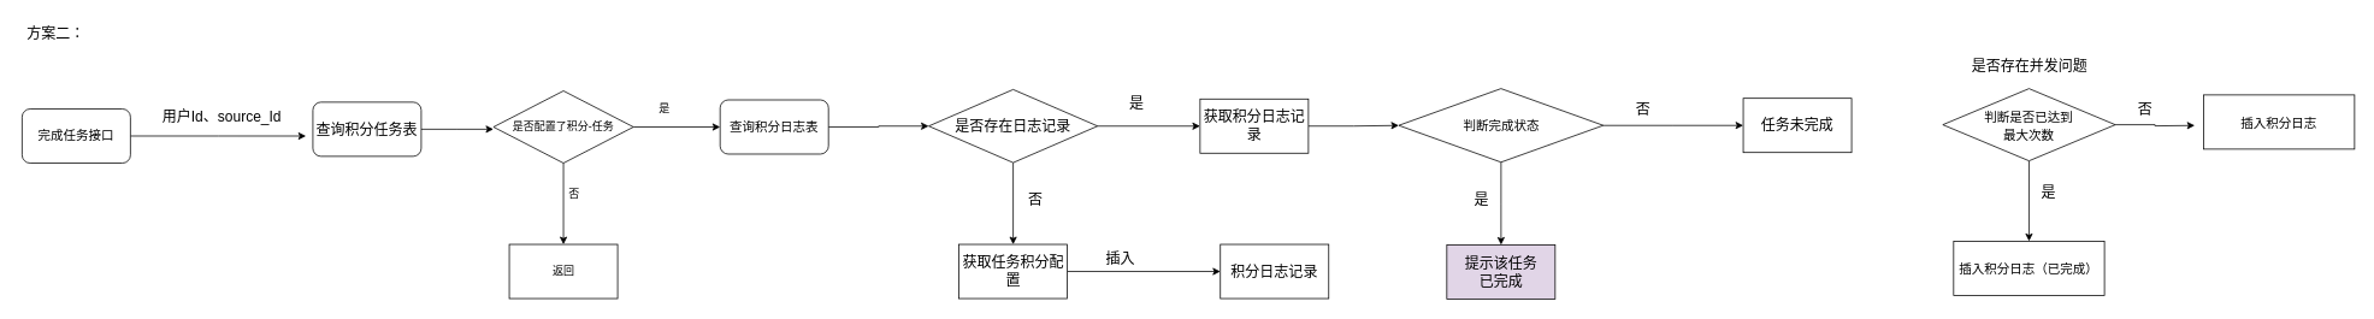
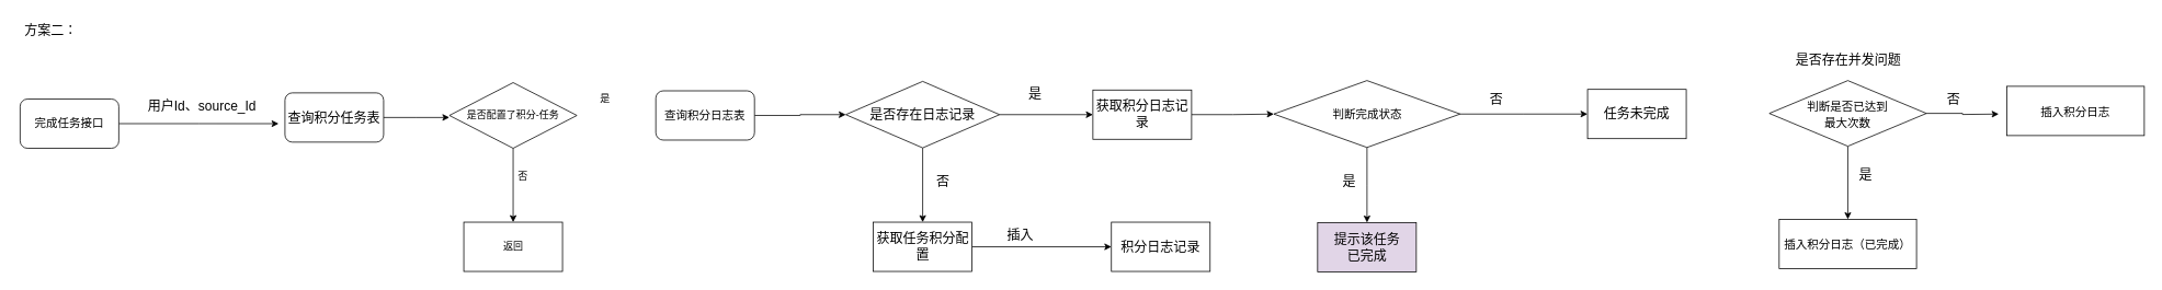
  <mxCell id="0" />
  <mxCell id="1" parent="0" />
  <mxCell id="2" style="edgeStyle=orthogonalEdgeStyle;rounded=0;orthogonalLoop=1;jettySize=auto;html=1;" edge="1" parent="1" source="3"><mxGeometry relative="1" as="geometry"><mxPoint x="338.333" y="150.02" as="targetPoint" /></mxGeometry></mxCell>
  <mxCell id="3" value="完成任务接口" style="rounded=1;whiteSpace=wrap;html=1;fontSize=14;" vertex="1" parent="1"><mxGeometry x="24" y="120.02" width="120" height="60" as="geometry" /></mxCell>
  <mxCell id="4" value="方案二：" style="text;html=1;align=center;verticalAlign=middle;resizable=0;points=[];autosize=1;strokeColor=none;fillColor=none;fontSize=16;" vertex="1" parent="1"><mxGeometry x="20" y="20" width="82" height="31" as="geometry" /></mxCell>
  <mxCell id="5" value="" style="edgeStyle=orthogonalEdgeStyle;rounded=0;orthogonalLoop=1;jettySize=auto;html=1;fontSize=16;entryX=0;entryY=0.5;entryDx=0;entryDy=0;" edge="1" parent="1" source="6" target="10"><mxGeometry relative="1" as="geometry"><mxPoint x="985.046" y="127.02" as="targetPoint" /></mxGeometry></mxCell>
  <mxCell id="6" value="查询积分日志表" style="whiteSpace=wrap;html=1;fontSize=14;rounded=1;" vertex="1" parent="1"><mxGeometry x="797" y="110.02" width="120" height="59.98" as="geometry" /></mxCell>
  <mxCell id="7" value="用户Id、source_Id" style="text;html=1;align=center;verticalAlign=middle;resizable=0;points=[];autosize=1;strokeColor=none;fillColor=none;fontSize=16;" vertex="1" parent="1"><mxGeometry x="170" y="112.5" width="150" height="31" as="geometry" /></mxCell>
  <mxCell id="8" value="" style="edgeStyle=orthogonalEdgeStyle;rounded=0;orthogonalLoop=1;jettySize=auto;html=1;fontSize=16;" edge="1" parent="1" source="10" target="12"><mxGeometry relative="1" as="geometry" /></mxCell>
  <mxCell id="9" value="" style="edgeStyle=orthogonalEdgeStyle;rounded=0;orthogonalLoop=1;jettySize=auto;html=1;fontSize=16;" edge="1" parent="1" source="10" target="14"><mxGeometry relative="1" as="geometry" /></mxCell>
  <mxCell id="10" value="是否存在日志记录" style="rhombus;whiteSpace=wrap;html=1;fontSize=16;" vertex="1" parent="1"><mxGeometry x="1028" y="98.52" width="187" height="81" as="geometry" /></mxCell>
  <mxCell id="11" value="" style="edgeStyle=orthogonalEdgeStyle;rounded=0;orthogonalLoop=1;jettySize=auto;html=1;fontSize=16;" edge="1" parent="1" source="12" target="18"><mxGeometry relative="1" as="geometry" /></mxCell>
  <mxCell id="12" value="获取积分日志记录" style="whiteSpace=wrap;html=1;fontSize=16;" vertex="1" parent="1"><mxGeometry x="1328.5" y="109.02" width="120" height="60" as="geometry" /></mxCell>
  <mxCell id="13" value="" style="edgeStyle=orthogonalEdgeStyle;rounded=0;orthogonalLoop=1;jettySize=auto;html=1;fontSize=16;" edge="1" parent="1" source="14" target="20"><mxGeometry relative="1" as="geometry" /></mxCell>
  <mxCell id="14" value="获取任务积分配置" style="whiteSpace=wrap;html=1;fontSize=16;" vertex="1" parent="1"><mxGeometry x="1061.5" y="270.02" width="120" height="60" as="geometry" /></mxCell>
  <mxCell id="15" value="否" style="text;html=1;align=center;verticalAlign=middle;resizable=0;points=[];autosize=1;strokeColor=none;fillColor=none;fontSize=16;" vertex="1" parent="1"><mxGeometry x="1129" y="204.52" width="34" height="31" as="geometry" /></mxCell>
  <mxCell id="16" value="" style="edgeStyle=orthogonalEdgeStyle;rounded=0;orthogonalLoop=1;jettySize=auto;html=1;fontSize=16;" edge="1" parent="1" source="18" target="22"><mxGeometry relative="1" as="geometry" /></mxCell>
  <mxCell id="17" value="" style="edgeStyle=orthogonalEdgeStyle;rounded=0;orthogonalLoop=1;jettySize=auto;html=1;fontSize=16;" edge="1" parent="1" source="18" target="24"><mxGeometry relative="1" as="geometry" /></mxCell>
  <mxCell id="18" value="&lt;span style=&quot;font-size: 14px;&quot;&gt;判断完成状态&lt;/span&gt;" style="rhombus;whiteSpace=wrap;html=1;fontSize=16;" vertex="1" parent="1"><mxGeometry x="1548.5" y="97.52" width="226.5" height="81.5" as="geometry" /></mxCell>
  <mxCell id="19" value="是" style="text;html=1;align=center;verticalAlign=middle;resizable=0;points=[];autosize=1;strokeColor=none;fillColor=none;fontSize=16;" vertex="1" parent="1"><mxGeometry x="1241" y="98.52" width="34" height="31" as="geometry" /></mxCell>
  <mxCell id="20" value="积分日志记录" style="whiteSpace=wrap;html=1;fontSize=16;" vertex="1" parent="1"><mxGeometry x="1351" y="270.02" width="120" height="60" as="geometry" /></mxCell>
  <mxCell id="21" value="插入" style="text;html=1;align=center;verticalAlign=middle;resizable=0;points=[];autosize=1;strokeColor=none;fillColor=none;fontSize=16;" vertex="1" parent="1"><mxGeometry x="1215" y="270.52" width="50" height="31" as="geometry" /></mxCell>
  <mxCell id="22" value="提示该任务&lt;br&gt;已完成" style="whiteSpace=wrap;html=1;fontSize=16;fillColor=#e1d5e7;" vertex="1" parent="1"><mxGeometry x="1601.75" y="270.52" width="120" height="60" as="geometry" /></mxCell>
  <mxCell id="23" value="是" style="text;html=1;align=center;verticalAlign=middle;resizable=0;points=[];autosize=1;strokeColor=none;fillColor=none;fontSize=16;" vertex="1" parent="1"><mxGeometry x="1623" y="204.52" width="34" height="31" as="geometry" /></mxCell>
  <mxCell id="24" value="任务未完成" style="whiteSpace=wrap;html=1;fontSize=16;" vertex="1" parent="1"><mxGeometry x="1930" y="108.27" width="120" height="60" as="geometry" /></mxCell>
  <mxCell id="25" value="否" style="text;html=1;align=center;verticalAlign=middle;resizable=0;points=[];autosize=1;strokeColor=none;fillColor=none;fontSize=16;" vertex="1" parent="1"><mxGeometry x="1802" y="104.52" width="34" height="31" as="geometry" /></mxCell>
  <mxCell id="26" value="" style="edgeStyle=orthogonalEdgeStyle;rounded=0;orthogonalLoop=1;jettySize=auto;html=1;fontSize=16;" edge="1" parent="1" source="28" target="29"><mxGeometry relative="1" as="geometry" /></mxCell>
  <mxCell id="27" value="" style="edgeStyle=orthogonalEdgeStyle;rounded=0;orthogonalLoop=1;jettySize=auto;html=1;fontSize=16;" edge="1" parent="1" source="28"><mxGeometry relative="1" as="geometry"><mxPoint x="2430" y="138.32" as="targetPoint" /></mxGeometry></mxCell>
  <mxCell id="28" value="&lt;span style=&quot;font-size: 14px;&quot;&gt;判断是否已达到&lt;/span&gt;&lt;br style=&quot;font-size: 14px;&quot;&gt;&lt;span style=&quot;font-size: 14px;&quot;&gt;最大次数&lt;/span&gt;" style="rhombus;whiteSpace=wrap;html=1;fontSize=16;" vertex="1" parent="1"><mxGeometry x="2151" y="97.52" width="191" height="80" as="geometry" /></mxCell>
  <mxCell id="29" value="&lt;span style=&quot;font-size: 14px;&quot;&gt;插入积分日志（已完成）&lt;/span&gt;" style="whiteSpace=wrap;html=1;fontSize=16;" vertex="1" parent="1"><mxGeometry x="2163" y="266.52" width="167" height="60" as="geometry" /></mxCell>
  <mxCell id="30" value="是否存在并发问题" style="text;html=1;align=center;verticalAlign=middle;resizable=0;points=[];autosize=1;strokeColor=none;fillColor=none;fontSize=16;" vertex="1" parent="1"><mxGeometry x="2173.5" y="56.52" width="146" height="31" as="geometry" /></mxCell>
  <mxCell id="31" value="是" style="text;html=1;align=center;verticalAlign=middle;resizable=0;points=[];autosize=1;strokeColor=none;fillColor=none;fontSize=16;" vertex="1" parent="1"><mxGeometry x="2251" y="196.52" width="34" height="31" as="geometry" /></mxCell>
  <mxCell id="32" value="&lt;span style=&quot;font-size: 14px;&quot;&gt;插入积分日志&lt;/span&gt;" style="whiteSpace=wrap;html=1;fontSize=16;" vertex="1" parent="1"><mxGeometry x="2440" y="104.52" width="167" height="60" as="geometry" /></mxCell>
  <mxCell id="33" value="否" style="text;html=1;align=center;verticalAlign=middle;resizable=0;points=[];autosize=1;strokeColor=none;fillColor=none;fontSize=16;" vertex="1" parent="1"><mxGeometry x="2358" y="105.52" width="34" height="31" as="geometry" /></mxCell>
  <mxCell id="34" value="" style="edgeStyle=orthogonalEdgeStyle;rounded=0;orthogonalLoop=1;jettySize=auto;html=1;" edge="1" parent="1" source="35"><mxGeometry relative="1" as="geometry"><mxPoint x="546" y="142.5" as="targetPoint" /></mxGeometry></mxCell>
  <mxCell id="35" value="查询积分任务表" style="rounded=1;whiteSpace=wrap;html=1;fontSize=16;" vertex="1" parent="1"><mxGeometry x="346" y="112.5" width="120" height="60" as="geometry" /></mxCell>
  <mxCell id="36" value="" style="edgeStyle=orthogonalEdgeStyle;rounded=0;orthogonalLoop=1;jettySize=auto;html=1;" edge="1" parent="1" source="38" target="39"><mxGeometry relative="1" as="geometry" /></mxCell>
- <mxCell id="37" value="" style="edgeStyle=orthogonalEdgeStyle;rounded=0;orthogonalLoop=1;jettySize=auto;html=1;" edge="1" parent="1" source="38" target="6"><mxGeometry relative="1" as="geometry" /></mxCell>
  <mxCell id="38" value="是否配置了积分-任务" style="rhombus;whiteSpace=wrap;html=1;" vertex="1" parent="1"><mxGeometry x="546" y="100.02" width="155" height="80" as="geometry" /></mxCell>
  <mxCell id="39" value="返回" style="whiteSpace=wrap;html=1;" vertex="1" parent="1"><mxGeometry x="563.5" y="270.02" width="120" height="60" as="geometry" /></mxCell>
  <mxCell id="40" value="否" style="text;html=1;align=center;verticalAlign=middle;resizable=0;points=[];autosize=1;strokeColor=none;fillColor=none;" vertex="1" parent="1"><mxGeometry x="620" y="202.02" width="30" height="26" as="geometry" /></mxCell>
  <mxCell id="41" value="是" style="text;html=1;align=center;verticalAlign=middle;resizable=0;points=[];autosize=1;strokeColor=none;fillColor=none;" vertex="1" parent="1"><mxGeometry x="720" y="107" width="30" height="26" as="geometry" /></mxCell>
